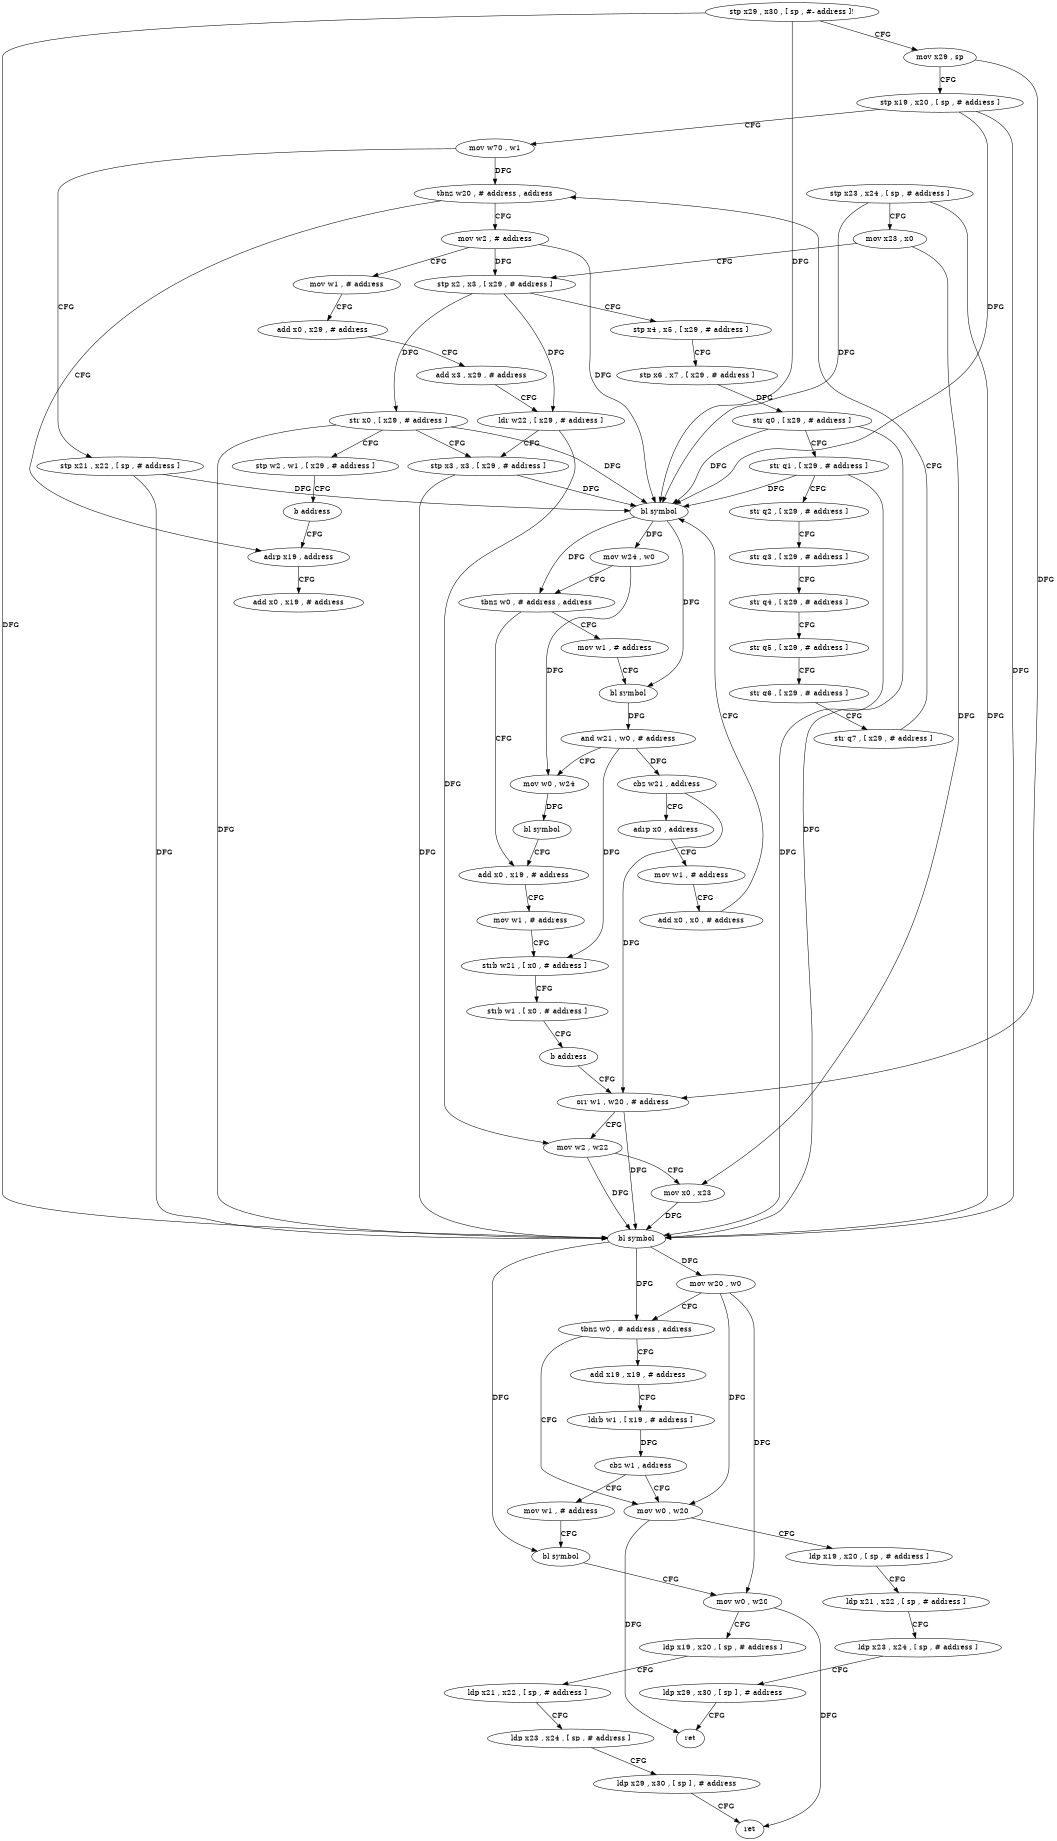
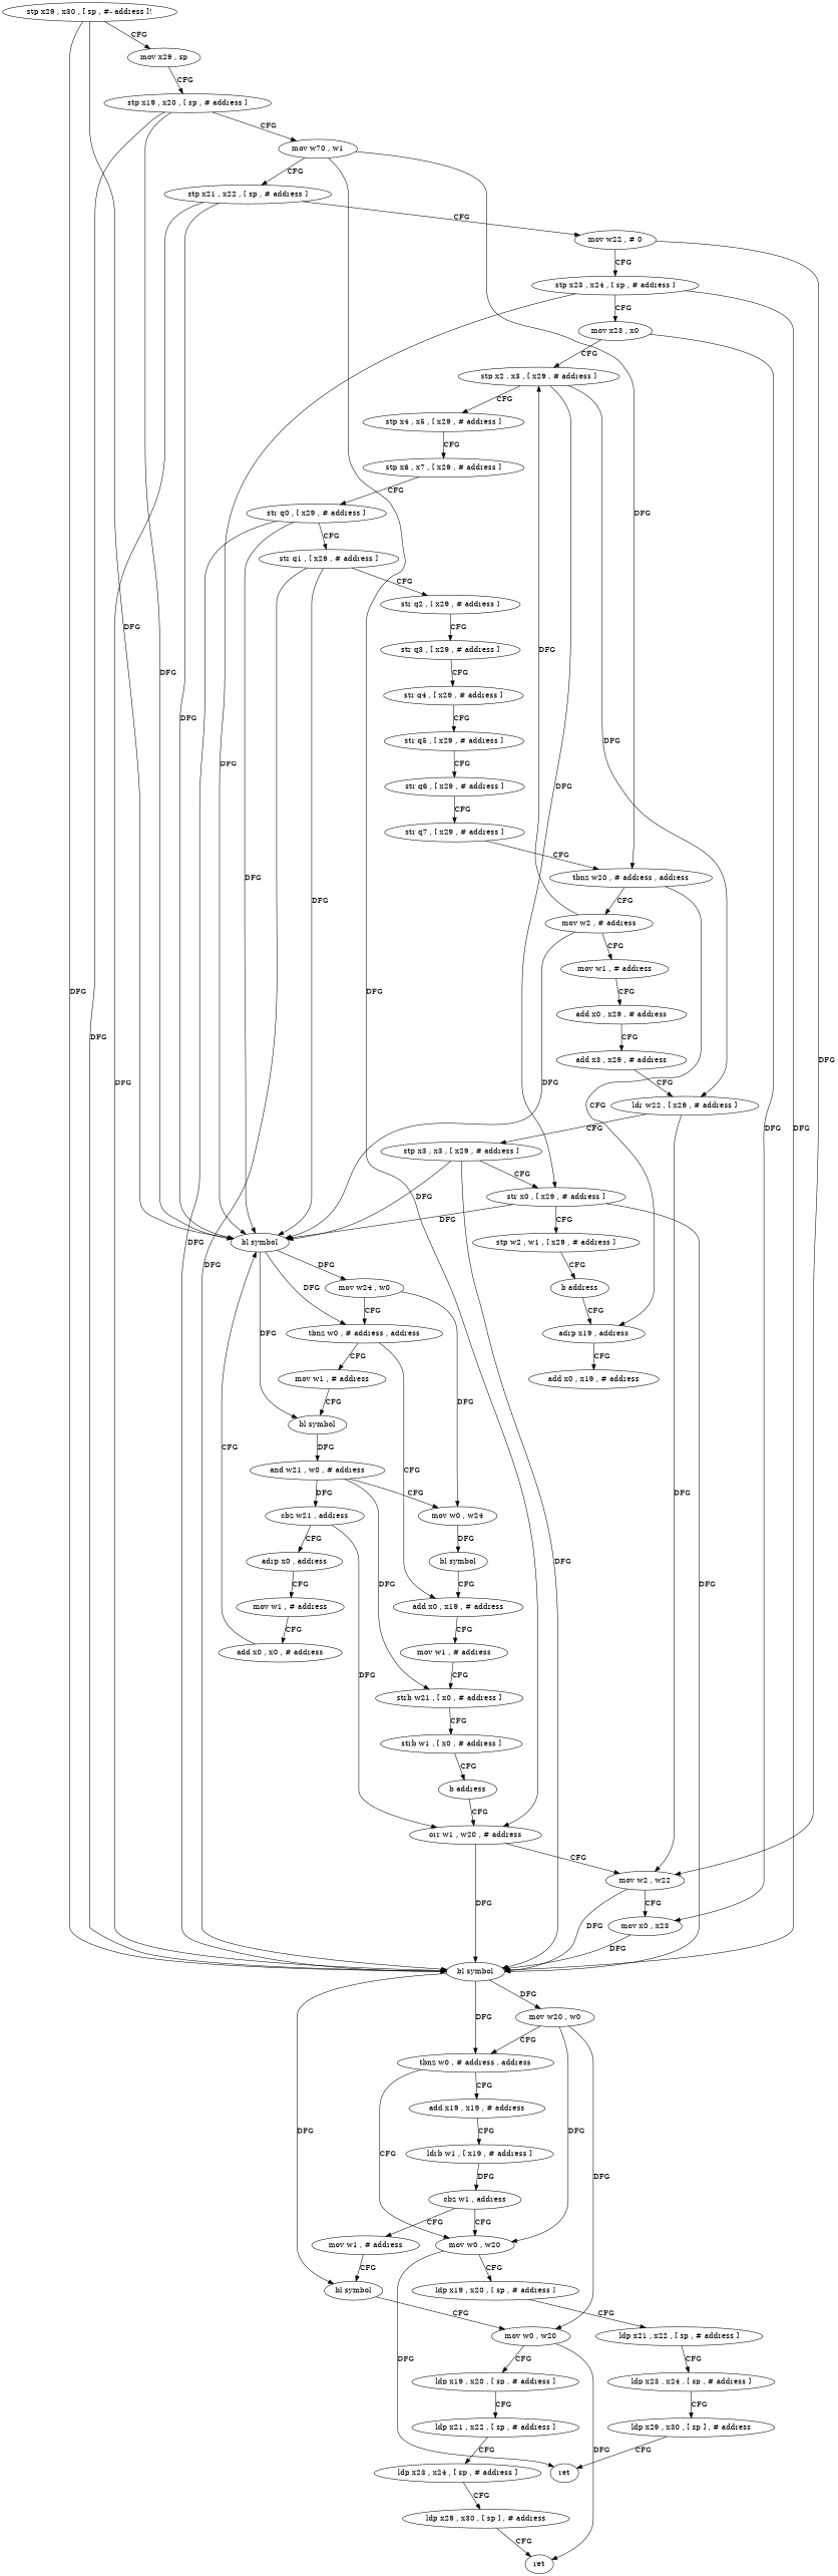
  digraph {
    n1 [label="stp x29 , x30 , [ sp , #- address ]!"]
    n2 [label="mov x29 , sp"]
    n3 [label="bl symbol"]
    n4 [label="bl symbol"]
    n5 [label="stp x19 , x20 , [ sp , # address ]"]
    n6 [label="mov w24 , w0"]
    n7 [label="tbnz w0 , # address , address"]
    n8 [label="bl symbol"]
    n9 [label="mov w20 , w0"]
    n10 [label="tbnz w0 , # address , address"]
    n11 [label="bl symbol"]
    n12 [label="mov w70 , w1"]
    n13 [label="stp x21 , x22 , [ sp , # address ]"]
    n14 [label="tbnz w20 , # address , address"]
    n15 [label="orr w1 , w20 , # address"]
+   n16 [label="mov w22 , # 0"]
    n17 [label="mov w2 , # address"]
    n18 [label="adrp x19 , address"]
    n19 [label="mov w2 , w22"]
    n20 [label="stp x23 , x24 , [ sp , # address ]"]
    n21 [label="mov x23 , x0"]
    n22 [label="mov x0 , x23"]
    n23 [label="stp x2 , x3 , [ x29 , # address ]"]
    n24 [label="stp x4 , x5 , [ x29 , # address ]"]
    n25 [label="ldr w22 , [ x29 , # address ]"]
    n26 [label="str x0 , [ x29 , # address ]"]
    n27 [label="stp x6 , x7 , [ x29 , # address ]"]
    n28 [label="stp x3 , x3 , [ x29 , # address ]"]
    n29 [label="stp w2 , w1 , [ x29 , # address ]"]
    n30 [label="str q0 , [ x29 , # address ]"]
    n31 [label="str q1 , [ x29 , # address ]"]
    n32 [label="str q2 , [ x29 , # address ]"]
    n33 [label="str q3 , [ x29 , # address ]"]
    n34 [label="str q4 , [ x29 , # address ]"]
    n35 [label="str q5 , [ x29 , # address ]"]
    n36 [label="str q6 , [ x29 , # address ]"]
    n37 [label="str q7 , [ x29 , # address ]"]
    n38 [label="mov w1 , # address"]
    n39 [label="add x0 , x19 , # address"]
    n40 [label="add x0 , x29 , # address"]
    n41 [label="add x3 , x29 , # address"]
    n42 [label="b address"]
    n43 [label="cbz w21 , address"]
    n44 [label="adrp x0 , address"]
    n45 [label="strb w21 , [ x0 , # address ]"]
    n46 [label="strb w1 , [ x0 , # address ]"]
    n47 [label="mov w1 , # address"]
    n48 [label="add x0 , x0 , # address"]
    n49 [label="mov w0 , w24"]
    n50 [label="add x0 , x19 , # address"]
    n51 [label="mov w1 , # address"]
    n52 [label="and w21 , w0 , # address"]
    n53 [label="bl symbol"]
    n54 [label="mov w1 , # address"]
    n55 [label="mov w0 , w20"]
    n56 [label="mov w0 , w20"]
    n57 [label="add x19 , x19 , # address"]
    n58 [label="ldp x19 , x20 , [ sp , # address ]"]
    n59 [label=ret]
    n60 [label="ldp x19 , x20 , [ sp , # address ]"]
    n61 [label=ret]
    n62 [label="ldrb w1 , [ x19 , # address ]"]
    n63 [label="ldp x21 , x22 , [ sp , # address ]"]
    n64 [label="cbz w1 , address"]
    n65 [label="b address"]
    n66 [label="ldp x23 , x24 , [ sp , # address ]"]
    n67 [label="ldp x29 , x30 , [ sp ] , # address"]
    n68 [label="mov w1 , # address"]
    n69 [label="ldp x21 , x22 , [ sp , # address ]"]
    n70 [label="ldp x23 , x24 , [ sp , # address ]"]
    n71 [label="ldp x29 , x30 , [ sp ] , # address"]
    n1 -> n2 [label=CFG]
    n1 -> n3 [label=DFG]
    n1 -> n4 [label=DFG]
    n2 -> n5 [label=CFG]
    n3 -> n6 [label=DFG]
    n3 -> n7 [label=DFG]
    n3 -> n8 [label=DFG]
    n4 -> n9 [label=DFG]
    n4 -> n10 [label=DFG]
    n4 -> n11 [label=DFG]
    n5 -> n3 [label=DFG]
    n5 -> n4 [label=DFG]
    n5 -> n12 [label=CFG]
    n6 -> n7 [label=CFG]
    n6 -> n49 [label=DFG]
    n7 -> n50 [label=CFG]
    n7 -> n51 [label=CFG]
    n8 -> n52 [label=DFG]
    n9 -> n10 [label=CFG]
    n9 -> n55 [label=DFG]
    n9 -> n56 [label=DFG]
    n10 -> n55 [label=CFG]
    n10 -> n57 [label=CFG]
    n11 -> n56 [label=CFG]
    n12 -> n13 [label=CFG]
    n12 -> n14 [label=DFG]
-   n2 -> n15 [label=DFG]
+   n12 -> n15 [label=DFG]
    n13 -> n3 [label=DFG]
    n13 -> n4 [label=DFG]
+   n13 -> n16 [label=CFG]
    n14 -> n17 [label=CFG]
    n14 -> n18 [label=CFG]
    n15 -> n4 [label=DFG]
    n15 -> n19 [label=CFG]
+   n16 -> n19 [label=DFG]
+   n16 -> n20 [label=CFG]
    n17 -> n3 [label=DFG]
    n17 -> n23 [label=DFG]
    n17 -> n38 [label=CFG]
    n18 -> n39 [label=CFG]
    n19 -> n4 [label=DFG]
    n19 -> n22 [label=CFG]
    n20 -> n3 [label=DFG]
    n20 -> n4 [label=DFG]
    n20 -> n21 [label=CFG]
    n21 -> n22 [label=DFG]
    n21 -> n23 [label=CFG]
    n22 -> n4 [label=DFG]
    n23 -> n24 [label=CFG]
    n23 -> n25 [label=DFG]
    n23 -> n26 [label=DFG]
    n24 -> n27 [label=CFG]
    n25 -> n19 [label=DFG]
    n25 -> n28 [label=CFG]
    n26 -> n3 [label=DFG]
    n26 -> n4 [label=DFG]
    n26 -> n29 [label=CFG]
-   n27 -> n30 [label=DFG]
+   n27 -> n30 [label=CFG]
    n28 -> n3 [label=DFG]
    n28 -> n4 [label=DFG]
-   n26 -> n28 [label=CFG]
+   n28 -> n26 [label=CFG]
    n29 -> n42 [label=CFG]
    n30 -> n3 [label=DFG]
    n30 -> n4 [label=DFG]
    n30 -> n31 [label=CFG]
    n31 -> n3 [label=DFG]
    n31 -> n4 [label=DFG]
    n31 -> n32 [label=CFG]
    n32 -> n33 [label=CFG]
    n33 -> n34 [label=CFG]
    n34 -> n35 [label=CFG]
    n35 -> n36 [label=CFG]
    n36 -> n37 [label=CFG]
    n37 -> n14 [label=CFG]
    n38 -> n40 [label=CFG]
    n40 -> n41 [label=CFG]
    n41 -> n25 [label=CFG]
    n42 -> n18 [label=CFG]
    n43 -> n15 [label=DFG]
    n43 -> n44 [label=CFG]
    n44 -> n47 [label=CFG]
    n45 -> n46 [label=CFG]
    n46 -> n65 [label=CFG]
    n47 -> n48 [label=CFG]
    n48 -> n3 [label=CFG]
    n49 -> n53 [label=DFG]
    n50 -> n54 [label=CFG]
    n51 -> n8 [label=CFG]
    n52 -> n43 [label=DFG]
    n52 -> n45 [label=DFG]
    n52 -> n49 [label=CFG]
    n53 -> n50 [label=CFG]
    n54 -> n45 [label=CFG]
    n55 -> n58 [label=CFG]
    n55 -> n59 [label=DFG]
    n56 -> n60 [label=CFG]
    n56 -> n61 [label=DFG]
    n57 -> n62 [label=CFG]
    n58 -> n63 [label=CFG]
    n60 -> n69 [label=CFG]
    n62 -> n64 [label=DFG]
    n63 -> n66 [label=CFG]
    n64 -> n55 [label=CFG]
    n64 -> n68 [label=CFG]
    n65 -> n15 [label=CFG]
    n66 -> n67 [label=CFG]
    n67 -> n59 [label=CFG]
    n68 -> n11 [label=CFG]
    n69 -> n70 [label=CFG]
    n70 -> n71 [label=CFG]
    n71 -> n61 [label=CFG]
  }
